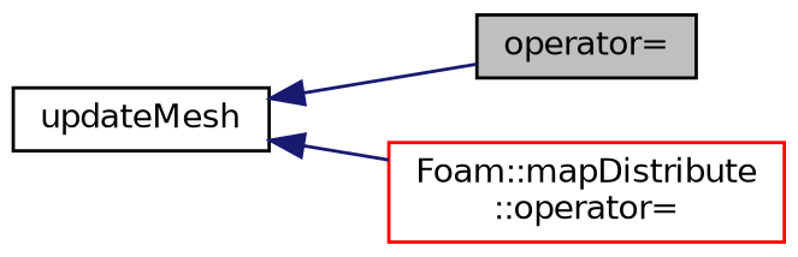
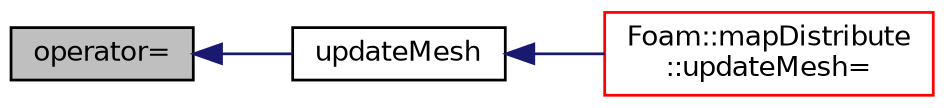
  digraph {
    rankdir=LR
    node [color=black fontname=Helvetica fontsize=10 shape=record]
    edge [color=midnightblue dir=back fontname=Helvetica fontsize=10 labelfontname=Helvetica labelfontsize=10 style=solid]
    n1 [fillcolor=grey75 fontcolor=black height=0.2 label="operator=" style=filled width=0.4]
    n2 [height=0.2 label=updateMesh width=0.4]
-   n3 [color=red height=0.2 label="Foam::mapDistribute\l::operator=" width=0.4]
-   n2 -> n1
+   n3 [color=red height=0.2 label="Foam::mapDistribute\l::updateMesh=" width=0.4]
+   n1 -> n2
    n2 -> n3
  }
